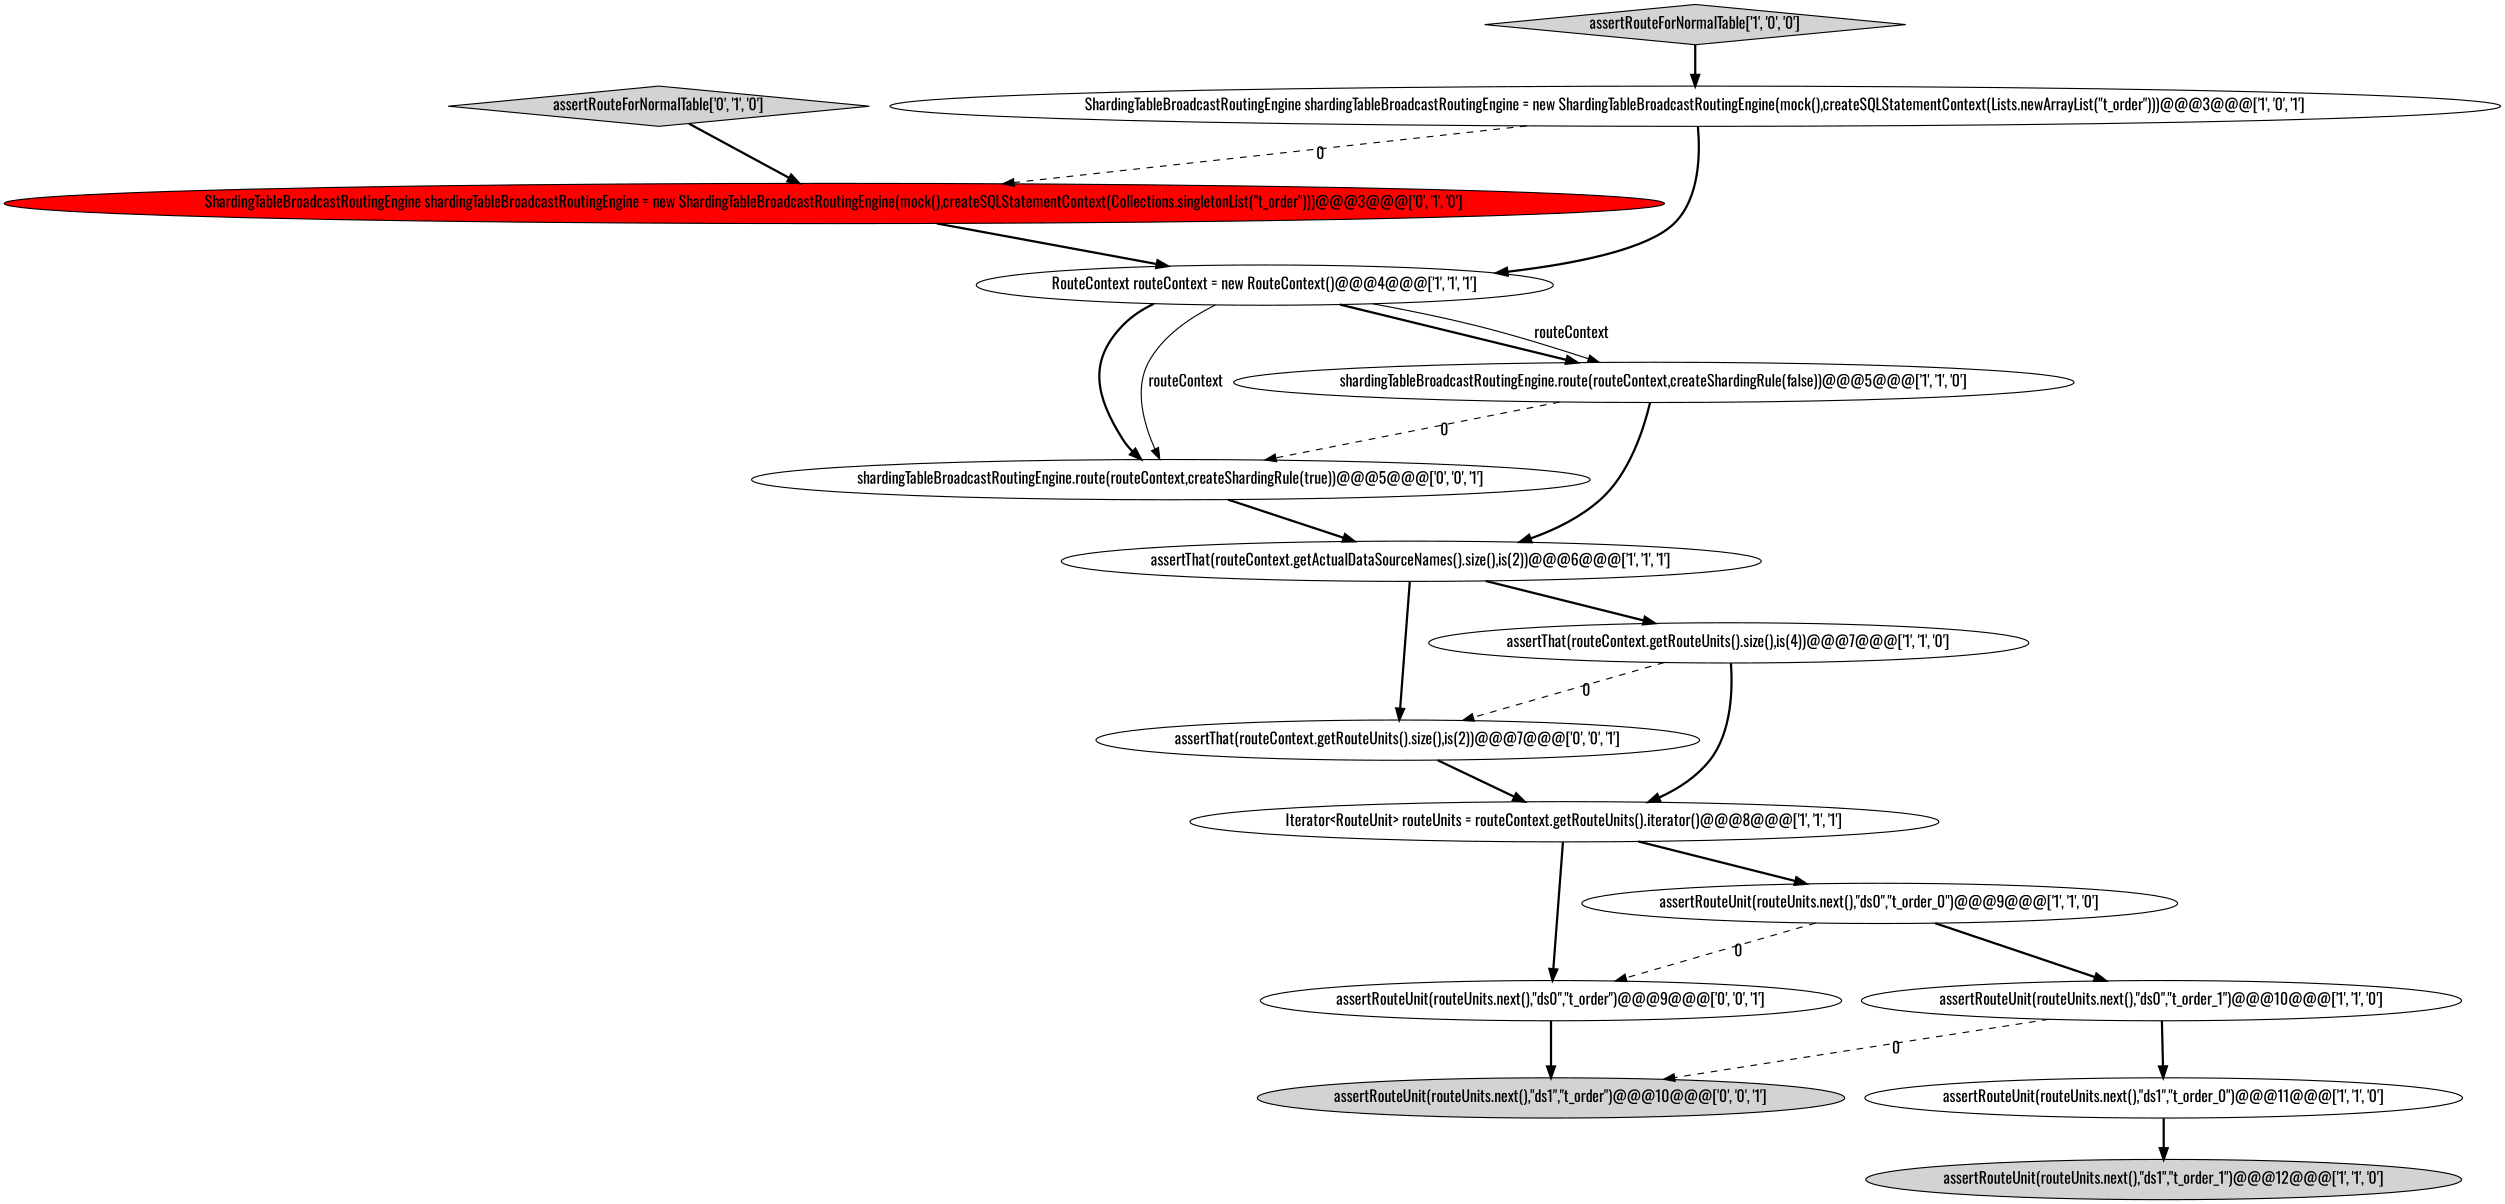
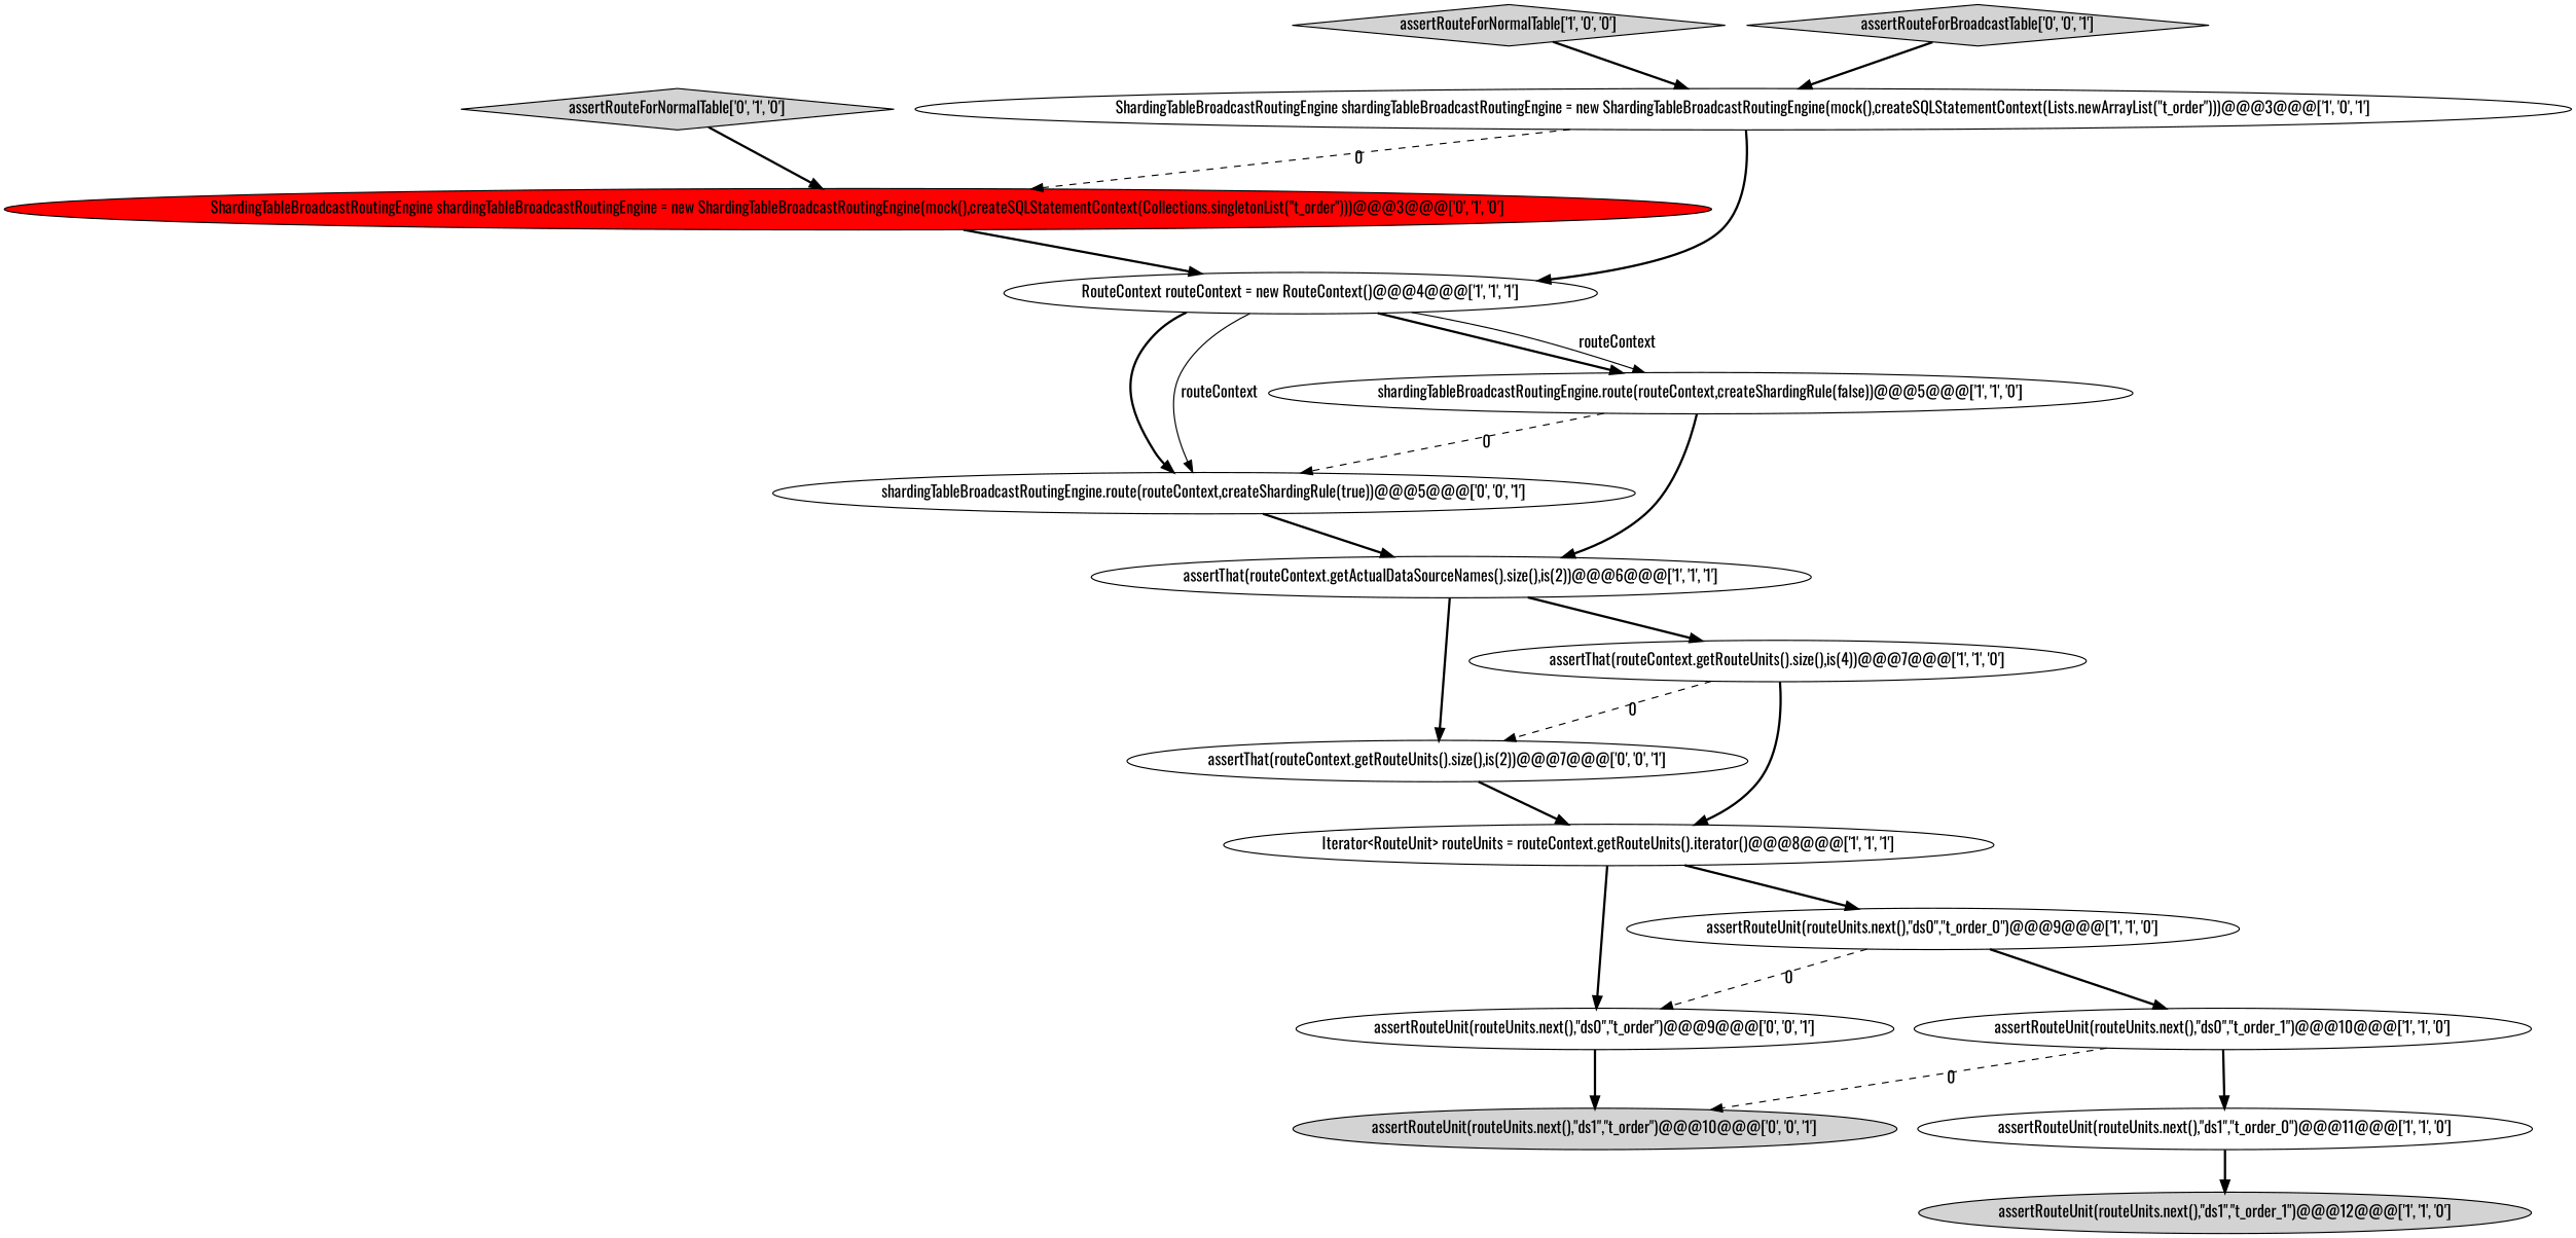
  digraph {
    fontname=Oswald
    node [fillcolor=white shape=ellipse style=filled fontname=Oswald]
    edge [style=bold fontname=Oswald]
    n1 [label="assertThat(routeContext.getRouteUnits().size(),is(2))@@@7@@@['0', '0', '1']"]
    n2 [label="Iterator<RouteUnit> routeUnits = routeContext.getRouteUnits().iterator()@@@8@@@['1', '1', '1']"]
    n3 [label="assertRouteUnit(routeUnits.next(),\"ds0\",\"t_order\")@@@9@@@['0', '0', '1']"]
    n4 [fillcolor=lightgray label="assertRouteUnit(routeUnits.next(),\"ds1\",\"t_order\")@@@10@@@['0', '0', '1']"]
    n5 [label="assertThat(routeContext.getActualDataSourceNames().size(),is(2))@@@6@@@['1', '1', '1']"]
    n6 [label="assertThat(routeContext.getRouteUnits().size(),is(4))@@@7@@@['1', '1', '0']"]
    n7 [fillcolor=lightgray label="assertRouteUnit(routeUnits.next(),\"ds1\",\"t_order_1\")@@@12@@@['1', '1', '0']"]
    n8 [fillcolor=lightgray label="assertRouteForNormalTable['0', '1', '0']" shape=diamond]
    n9 [fillcolor=red label="ShardingTableBroadcastRoutingEngine shardingTableBroadcastRoutingEngine = new ShardingTableBroadcastRoutingEngine(mock(),createSQLStatementContext(Collections.singletonList(\"t_order\")))@@@3@@@['0', '1', '0']"]
    n10 [label="ShardingTableBroadcastRoutingEngine shardingTableBroadcastRoutingEngine = new ShardingTableBroadcastRoutingEngine(mock(),createSQLStatementContext(Lists.newArrayList(\"t_order\")))@@@3@@@['1', '0', '1']"]
    n11 [label="RouteContext routeContext = new RouteContext()@@@4@@@['1', '1', '1']"]
    n12 [fillcolor=lightgray label="assertRouteForNormalTable['1', '0', '0']" shape=diamond]
    n13 [label="assertRouteUnit(routeUnits.next(),\"ds1\",\"t_order_0\")@@@11@@@['1', '1', '0']"]
    n14 [label="assertRouteUnit(routeUnits.next(),\"ds0\",\"t_order_0\")@@@9@@@['1', '1', '0']"]
    n15 [label="assertRouteUnit(routeUnits.next(),\"ds0\",\"t_order_1\")@@@10@@@['1', '1', '0']"]
    n16 [label="shardingTableBroadcastRoutingEngine.route(routeContext,createShardingRule(true))@@@5@@@['0', '0', '1']"]
    n17 [label="shardingTableBroadcastRoutingEngine.route(routeContext,createShardingRule(false))@@@5@@@['1', '1', '0']"]
+   n18 [fillcolor=lightgray label="assertRouteForBroadcastTable['0', '0', '1']" shape=diamond]
    n1 -> n2
    n2 -> n3
    n2 -> n14
    n3 -> n4
    n5 -> n1
    n5 -> n6
    n6 -> n1 [label=0 style=dashed]
    n6 -> n2
    n8 -> n9
    n9 -> n11
    n10 -> n9 [label=0 style=dashed]
    n10 -> n11
    n11 -> n16
    n11 -> n16 [label=routeContext style=solid]
    n11 -> n17
    n11 -> n17 [label=routeContext style=solid]
    n12 -> n10
    n13 -> n7
    n14 -> n3 [label=0 style=dashed]
    n14 -> n15
    n15 -> n4 [label=0 style=dashed]
    n15 -> n13
    n16 -> n5
    n17 -> n5
    n17 -> n16 [label=0 style=dashed]
+   n18 -> n10
  }
